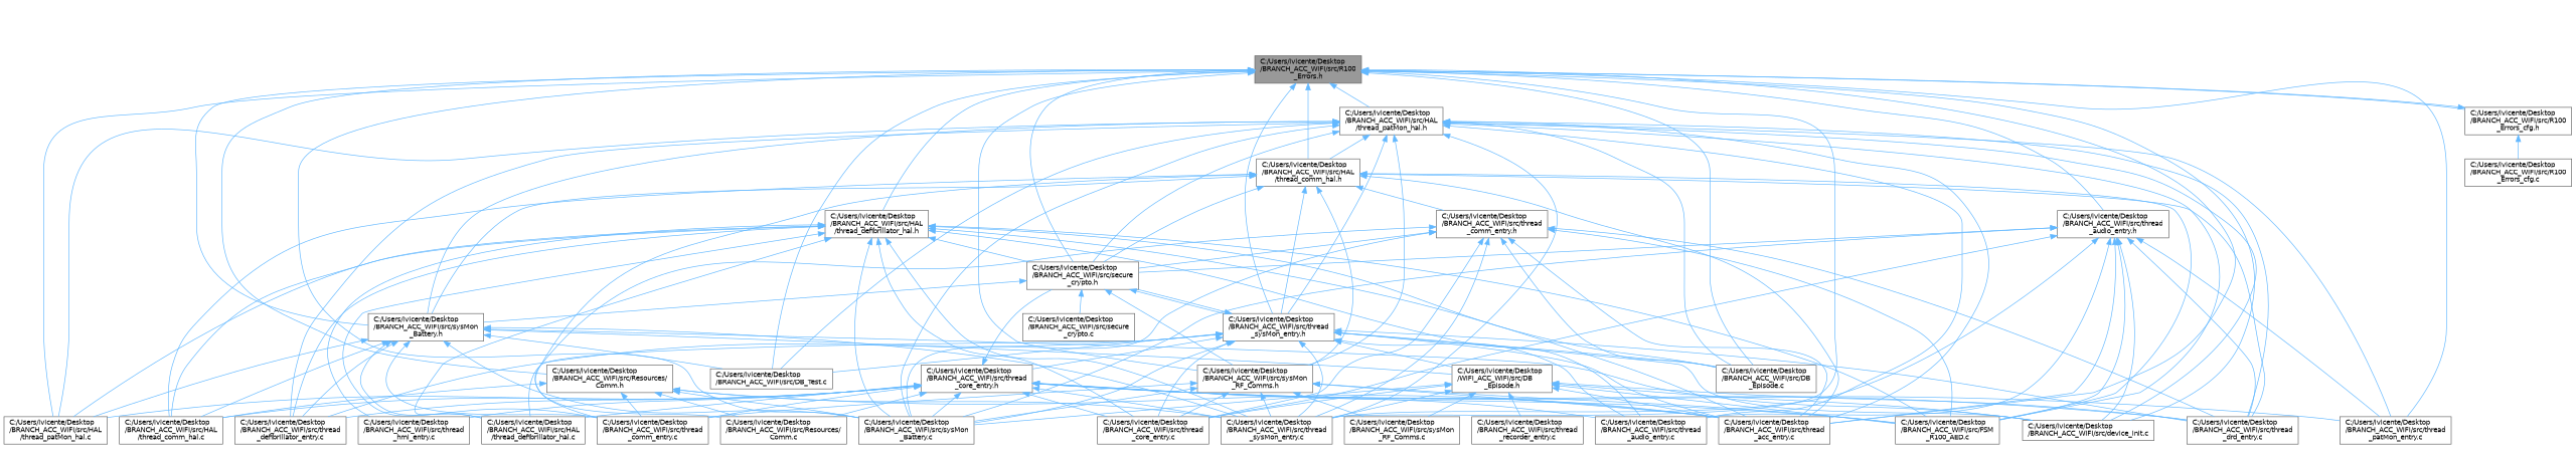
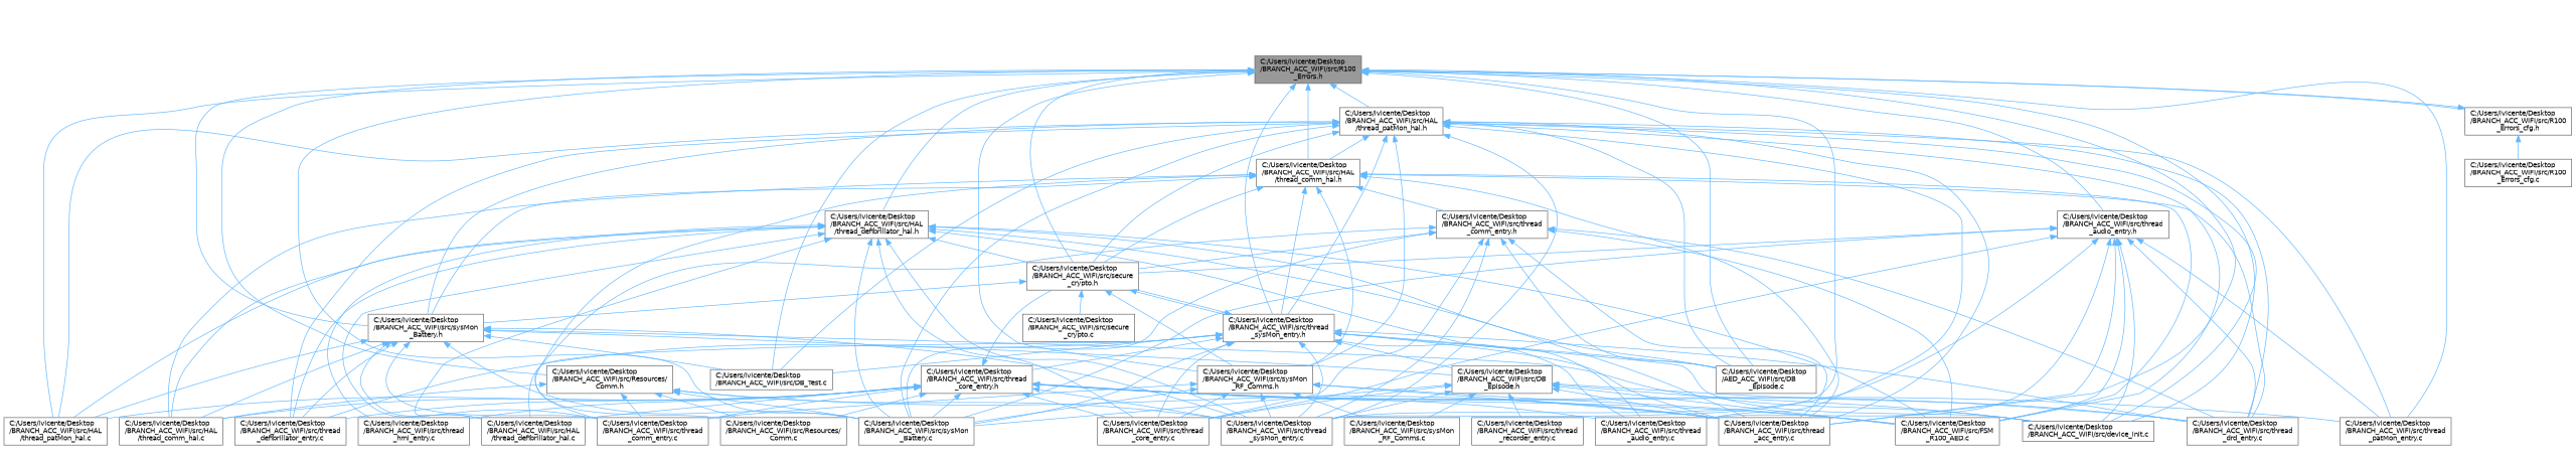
  digraph {
    node [color=grey40 fillcolor=white fontname=Helvetica fontsize=10 shape=box style=filled]
    edge [color=steelblue1 dir=back fontname=Helvetica fontsize=10 labelfontname=Helvetica labelfontsize=10 style=solid]
    n1 [color=gray40 fillcolor=grey60 fontcolor=black height=0.2 label="C:/Users/ivicente/Desktop\l/BRANCH_ACC_WIFI/src/R100\l_Errors.h" width=0.4]
-   n2 [height=0.2 label="C:/Users/ivicente/Desktop\l/BRANCH_ACC_WIFI/src/DB\l_Episode.c" width=0.4]
+   n2 [height=0.2 label="C:/Users/ivicente/Desktop\l/AED_ACC_WIFI/src/DB\l_Episode.c" width=0.4]
    n3 [height=0.2 label="C:/Users/ivicente/Desktop\l/BRANCH_ACC_WIFI/src/DB_Test.c" width=0.4]
    n4 [height=0.2 label="C:/Users/ivicente/Desktop\l/BRANCH_ACC_WIFI/src/HAL\l/thread_comm_hal.h" width=0.4]
    n5 [height=0.2 label="C:/Users/ivicente/Desktop\l/BRANCH_ACC_WIFI/src/secure\l_crypto.h" width=0.4]
    n6 [height=0.2 label="C:/Users/ivicente/Desktop\l/BRANCH_ACC_WIFI/src/sysMon\l_Battery.h" width=0.4]
    n7 [height=0.2 label="C:/Users/ivicente/Desktop\l/BRANCH_ACC_WIFI/src/sysMon\l_Battery.c" width=0.4]
    n8 [height=0.2 label="C:/Users/ivicente/Desktop\l/BRANCH_ACC_WIFI/src/thread\l_acc_entry.c" width=0.4]
    n9 [height=0.2 label="C:/Users/ivicente/Desktop\l/BRANCH_ACC_WIFI/src/thread\l_sysMon_entry.c" width=0.4]
    n10 [height=0.2 label="C:/Users/ivicente/Desktop\l/BRANCH_ACC_WIFI/src/HAL\l/thread_patMon_hal.c" width=0.4]
    n11 [height=0.2 label="C:/Users/ivicente/Desktop\l/BRANCH_ACC_WIFI/src/device_init.c" width=0.4]
    n12 [height=0.2 label="C:/Users/ivicente/Desktop\l/BRANCH_ACC_WIFI/src/sysMon\l_RF_Comms.h" width=0.4]
    n13 [height=0.2 label="C:/Users/ivicente/Desktop\l/BRANCH_ACC_WIFI/src/thread\l_sysMon_entry.h" width=0.4]
    n14 [height=0.2 label="C:/Users/ivicente/Desktop\l/BRANCH_ACC_WIFI/src/thread\l_patMon_entry.c" width=0.4]
    n15 [height=0.2 label="C:/Users/ivicente/Desktop\l/BRANCH_ACC_WIFI/src/HAL\l/thread_defibrillator_hal.h" width=0.4]
    n16 [height=0.2 label="C:/Users/ivicente/Desktop\l/BRANCH_ACC_WIFI/src/HAL\l/thread_patMon_hal.h" width=0.4]
    n17 [height=0.2 label="C:/Users/ivicente/Desktop\l/BRANCH_ACC_WIFI/src/R100\l_Errors_cfg.h" width=0.4]
    n18 [height=0.2 label="C:/Users/ivicente/Desktop\l/BRANCH_ACC_WIFI/src/Resources/\lComm.h" width=0.4]
    n19 [height=0.2 label="C:/Users/ivicente/Desktop\l/BRANCH_ACC_WIFI/src/thread\l_audio_entry.h" width=0.4]
    n20 [height=0.2 label="C:/Users/ivicente/Desktop\l/BRANCH_ACC_WIFI/src/FSM\l_R100_AED.c" width=0.4]
    n21 [height=0.2 label="C:/Users/ivicente/Desktop\l/BRANCH_ACC_WIFI/src/HAL\l/thread_comm_hal.c" width=0.4]
    n22 [height=0.2 label="C:/Users/ivicente/Desktop\l/BRANCH_ACC_WIFI/src/Resources/\lComm.c" width=0.4]
    n23 [height=0.2 label="C:/Users/ivicente/Desktop\l/BRANCH_ACC_WIFI/src/thread\l_drd_entry.c" width=0.4]
    n24 [height=0.2 label="C:/Users/ivicente/Desktop\l/BRANCH_ACC_WIFI/src/thread\l_comm_entry.h" width=0.4]
    n25 [height=0.2 label="C:/Users/ivicente/Desktop\l/BRANCH_ACC_WIFI/src/secure\l_crypto.c" width=0.4]
-   n26 [height=0.2 label="C:/Users/ivicente/Desktop\l/WIFI_ACC_WIFI/src/DB\l_Episode.h" width=0.4]
+   n26 [height=0.2 label="C:/Users/ivicente/Desktop\l/BRANCH_ACC_WIFI/src/DB\l_Episode.h" width=0.4]
    n27 [height=0.2 label="C:/Users/ivicente/Desktop\l/BRANCH_ACC_WIFI/src/HAL\l/thread_defibrillator_hal.c" width=0.4]
    n28 [height=0.2 label="C:/Users/ivicente/Desktop\l/BRANCH_ACC_WIFI/src/thread\l_comm_entry.c" width=0.4]
    n29 [height=0.2 label="C:/Users/ivicente/Desktop\l/BRANCH_ACC_WIFI/src/thread\l_defibrillator_entry.c" width=0.4]
    n30 [height=0.2 label="C:/Users/ivicente/Desktop\l/BRANCH_ACC_WIFI/src/sysMon\l_RF_Comms.c" width=0.4]
    n31 [height=0.2 label="C:/Users/ivicente/Desktop\l/BRANCH_ACC_WIFI/src/thread\l_core_entry.c" width=0.4]
    n32 [height=0.2 label="C:/Users/ivicente/Desktop\l/BRANCH_ACC_WIFI/src/thread\l_audio_entry.c" width=0.4]
    n33 [height=0.2 label="C:/Users/ivicente/Desktop\l/BRANCH_ACC_WIFI/src/thread\l_core_entry.h" width=0.4]
    n34 [height=0.2 label="C:/Users/ivicente/Desktop\l/BRANCH_ACC_WIFI/src/thread\l_hmi_entry.c" width=0.4]
    n35 [height=0.2 label="C:/Users/ivicente/Desktop\l/BRANCH_ACC_WIFI/src/R100\l_Errors_cfg.c" width=0.4]
    n36 [height=0.2 label="C:/Users/ivicente/Desktop\l/BRANCH_ACC_WIFI/src/thread\l_recorder_entry.c" width=0.4]
    n1 -> n2
    n1 -> n3
    n1 -> n4
    n1 -> n5
    n1 -> n6
    n1 -> n7
    n1 -> n8
    n1 -> n9
    n1 -> n10
    n1 -> n11
    n1 -> n12
    n1 -> n13
    n1 -> n14
    n1 -> n15
    n1 -> n16
    n1 -> n17
    n1 -> n18
    n1 -> n19
    n4 -> n5
    n4 -> n6
    n4 -> n8
    n4 -> n12
    n4 -> n13
    n4 -> n20
    n4 -> n21
    n4 -> n22
    n4 -> n23
    n4 -> n24
    n5 -> n6
    n5 -> n12
    n5 -> n13
    n5 -> n25
    n6 -> n3
    n6 -> n7
    n6 -> n9
    n6 -> n10
    n6 -> n11
    n6 -> n21
    n6 -> n26
    n6 -> n27
    n6 -> n28
    n6 -> n29
    n12 -> n7
    n12 -> n8
    n12 -> n9
    n12 -> n20
    n12 -> n28
    n12 -> n30
    n12 -> n31
    n13 -> n2
    n13 -> n3
    n13 -> n5
    n13 -> n7
    n13 -> n8
    n13 -> n9
    n13 -> n11
    n13 -> n23
    n13 -> n26
    n13 -> n27
    n13 -> n29
    n13 -> n31
    n13 -> n32
    n13 -> n33
    n15 -> n2
    n15 -> n5
    n15 -> n7
    n15 -> n8
    n15 -> n9
    n15 -> n10
    n15 -> n20
    n15 -> n21
    n15 -> n27
    n15 -> n28
    n15 -> n29
    n15 -> n31
    n15 -> n32
    n15 -> n34
    n16 -> n2
    n16 -> n3
    n16 -> n4
    n16 -> n5
    n16 -> n6
    n16 -> n7
    n16 -> n8
    n16 -> n9
    n16 -> n10
    n16 -> n11
    n16 -> n12
    n16 -> n13
    n16 -> n14
    n16 -> n20
    n16 -> n23
    n16 -> n29
    n16 -> n32
    n17 -> n1
    n17 -> n35
    n18 -> n7
    n18 -> n8
    n18 -> n9
    n18 -> n21
    n18 -> n22
    n18 -> n28
    n19 -> n5
    n19 -> n7
    n19 -> n8
    n19 -> n9
    n19 -> n11
    n19 -> n14
    n19 -> n20
    n19 -> n23
    n19 -> n31
    n19 -> n32
    n24 -> n2
    n24 -> n5
    n24 -> n7
    n24 -> n8
    n24 -> n9
    n24 -> n20
    n24 -> n23
    n24 -> n28
    n24 -> n31
    n26 -> n7
    n26 -> n8
    n26 -> n9
    n26 -> n11
    n26 -> n20
    n26 -> n23
    n26 -> n30
    n26 -> n31
    n26 -> n36
    n33 -> n5
    n33 -> n7
    n33 -> n8
    n33 -> n9
    n33 -> n10
    n33 -> n14
    n33 -> n20
    n33 -> n21
    n33 -> n22
    n33 -> n23
    n33 -> n27
    n33 -> n28
    n33 -> n29
    n33 -> n31
    n33 -> n32
    n33 -> n34
  }
